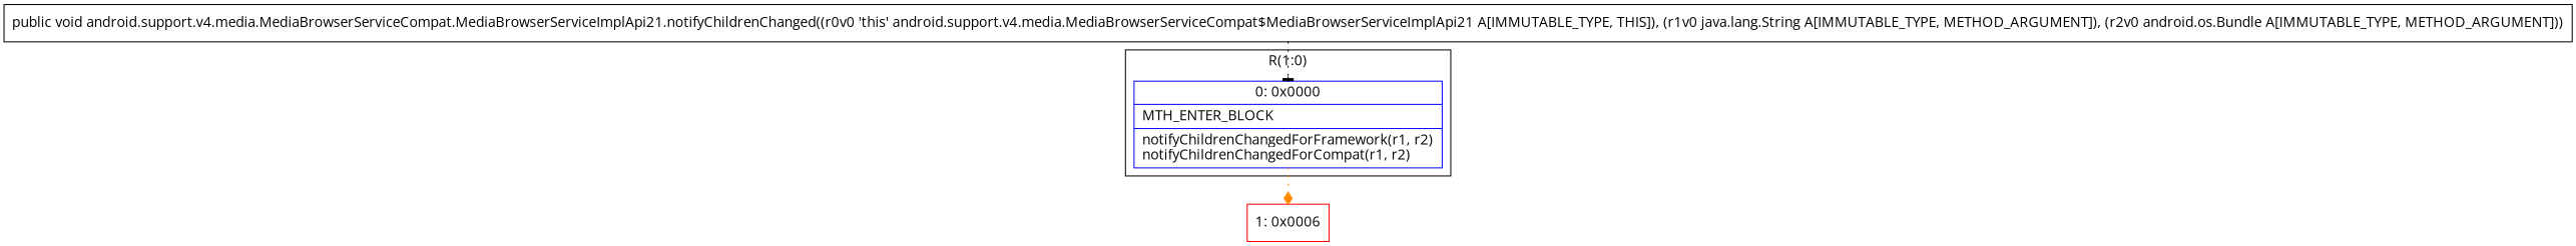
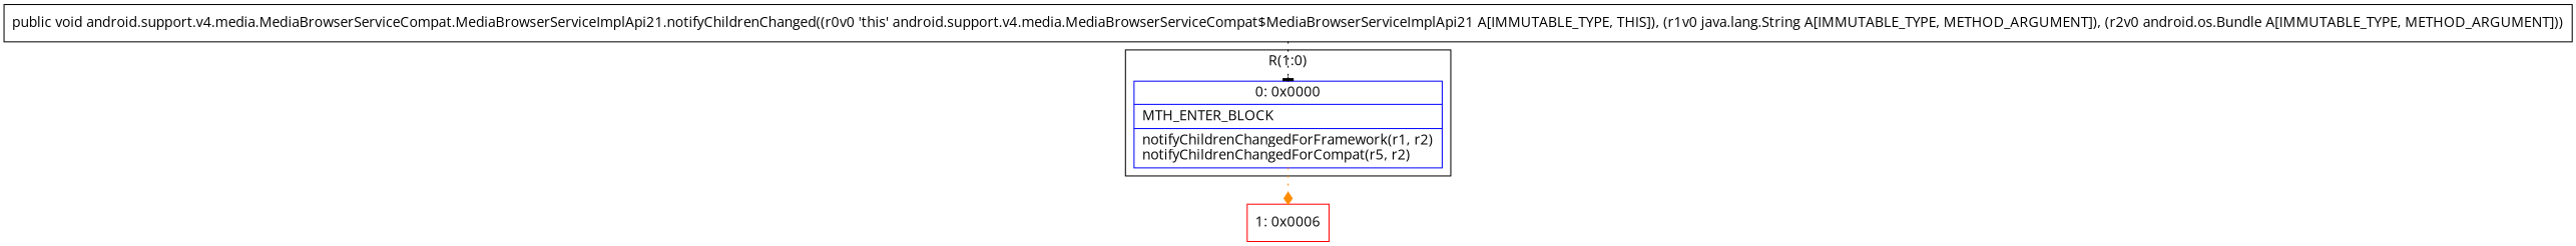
  digraph {
    fontname="Open Sans"
    node [shape=record fontname="Open Sans"]
    edge [style=dotted fontname="Open Sans"]
-   n1 [color=blue label="{0\:\ 0x0000|MTH_ENTER_BLOCK\l|notifyChildrenChangedForFramework(r1, r2)\lnotifyChildrenChangedForCompat(r1, r2)\l}"]
+   n1 [color=blue label="{0\:\ 0x0000|MTH_ENTER_BLOCK\l|notifyChildrenChangedForFramework(r1, r2)\lnotifyChildrenChangedForCompat(r5, r2)\l}"]
    n2 [color=red label="{1\:\ 0x0006}"]
    n3 [label="{public void android.support.v4.media.MediaBrowserServiceCompat.MediaBrowserServiceImplApi21.notifyChildrenChanged((r0v0 'this' android.support.v4.media.MediaBrowserServiceCompat$MediaBrowserServiceImplApi21 A[IMMUTABLE_TYPE, THIS]), (r1v0 java.lang.String A[IMMUTABLE_TYPE, METHOD_ARGUMENT]), (r2v0 android.os.Bundle A[IMMUTABLE_TYPE, METHOD_ARGUMENT])) }"]
    subgraph cluster_1 {
      label="R(1:0)"
      n1
    }
    n1 -> n2 [color=darkorange arrowhead=diamond]
    n3 -> n1 [color=black arrowhead=tee]
  }
